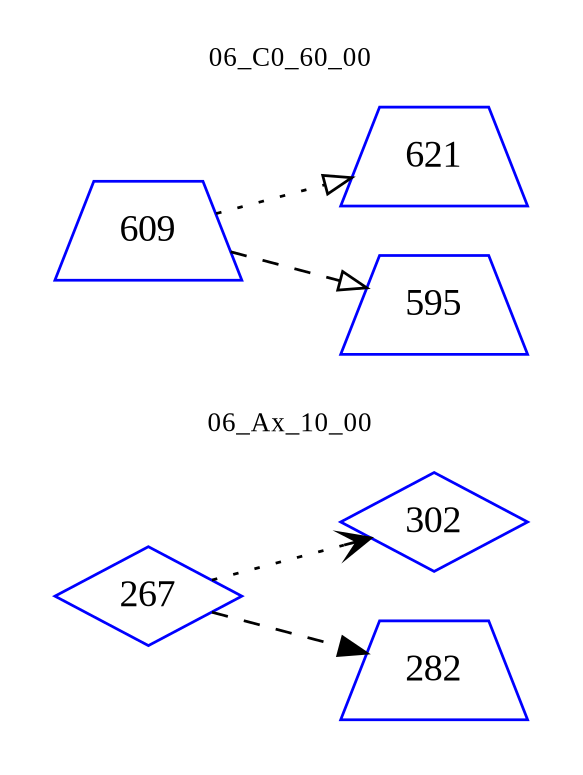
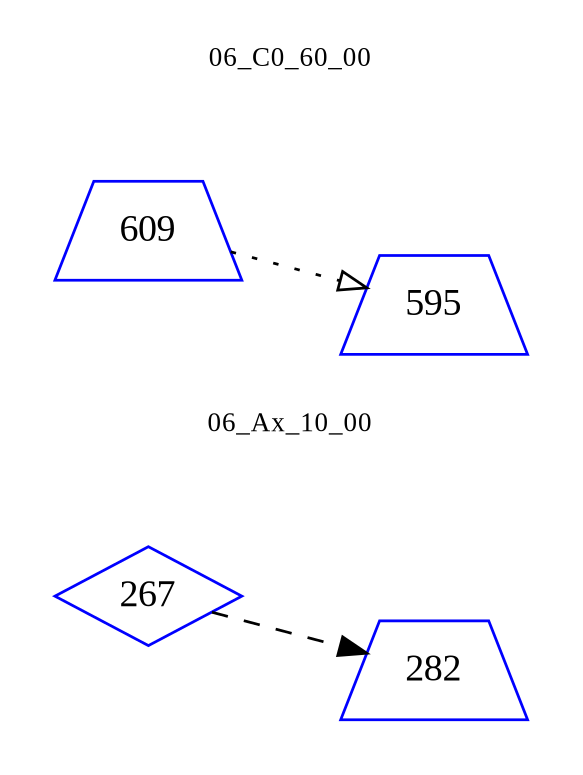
  digraph {
    fontname="Liberation Serif"
    rankdir=LR
    node [color=blue fontname="Liberation Serif" shape=trapezium]
    edge [arrowhead=onormal color=black fontname="Liberation Serif" style=dashed]
    n1 [label=267 shape=diamond]
    n2 [label=282]
-   n3 [label=302 shape=diamond]
    n4 [label=609]
    n5 [label=595]
-   n6 [label=621]
    subgraph cluster_1 {
      color=white
      fontsize=10
      label="06_Ax_10_00"
      n1
      n2
-     n3
    }
    subgraph cluster_2 {
      color=white
      fontsize=10
      label="06_C0_60_00"
      n4
      n5
-     n6
    }
    n1 -> n2 [arrowhead=normal]
-   n1 -> n3 [arrowhead=vee style=dotted]
-   n4 -> n5
-   n4 -> n6 [style=dotted]
+   n4 -> n5 [style=dotted]
  }
